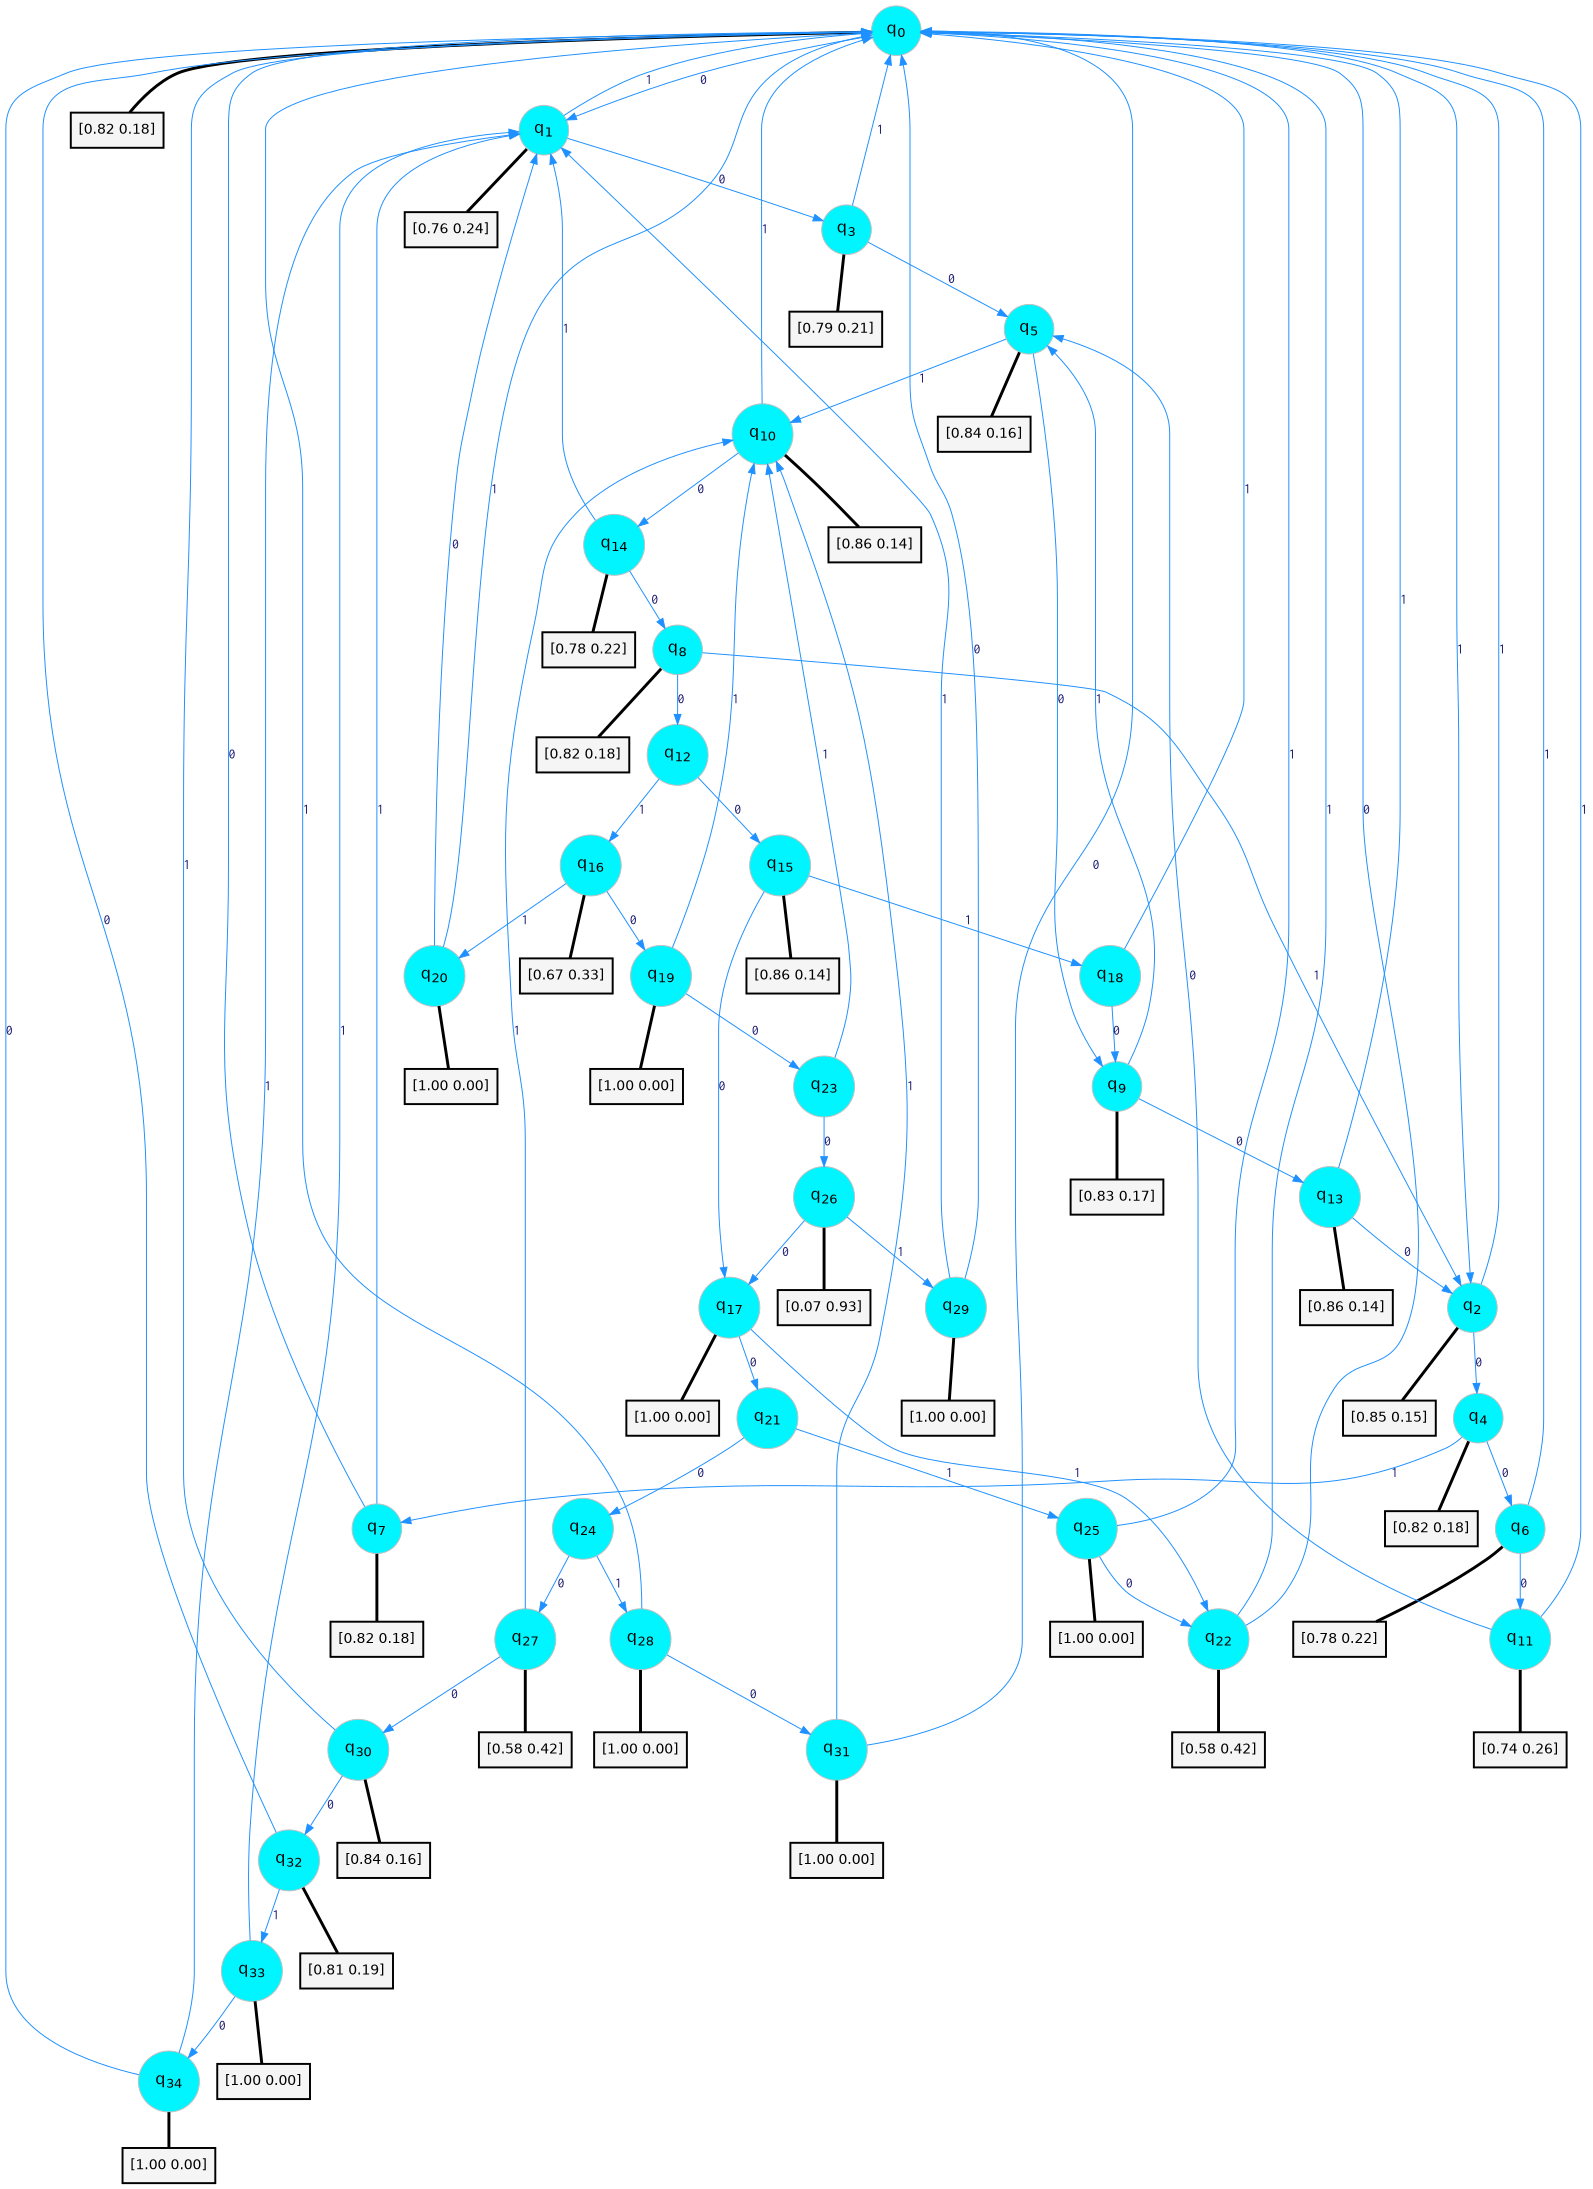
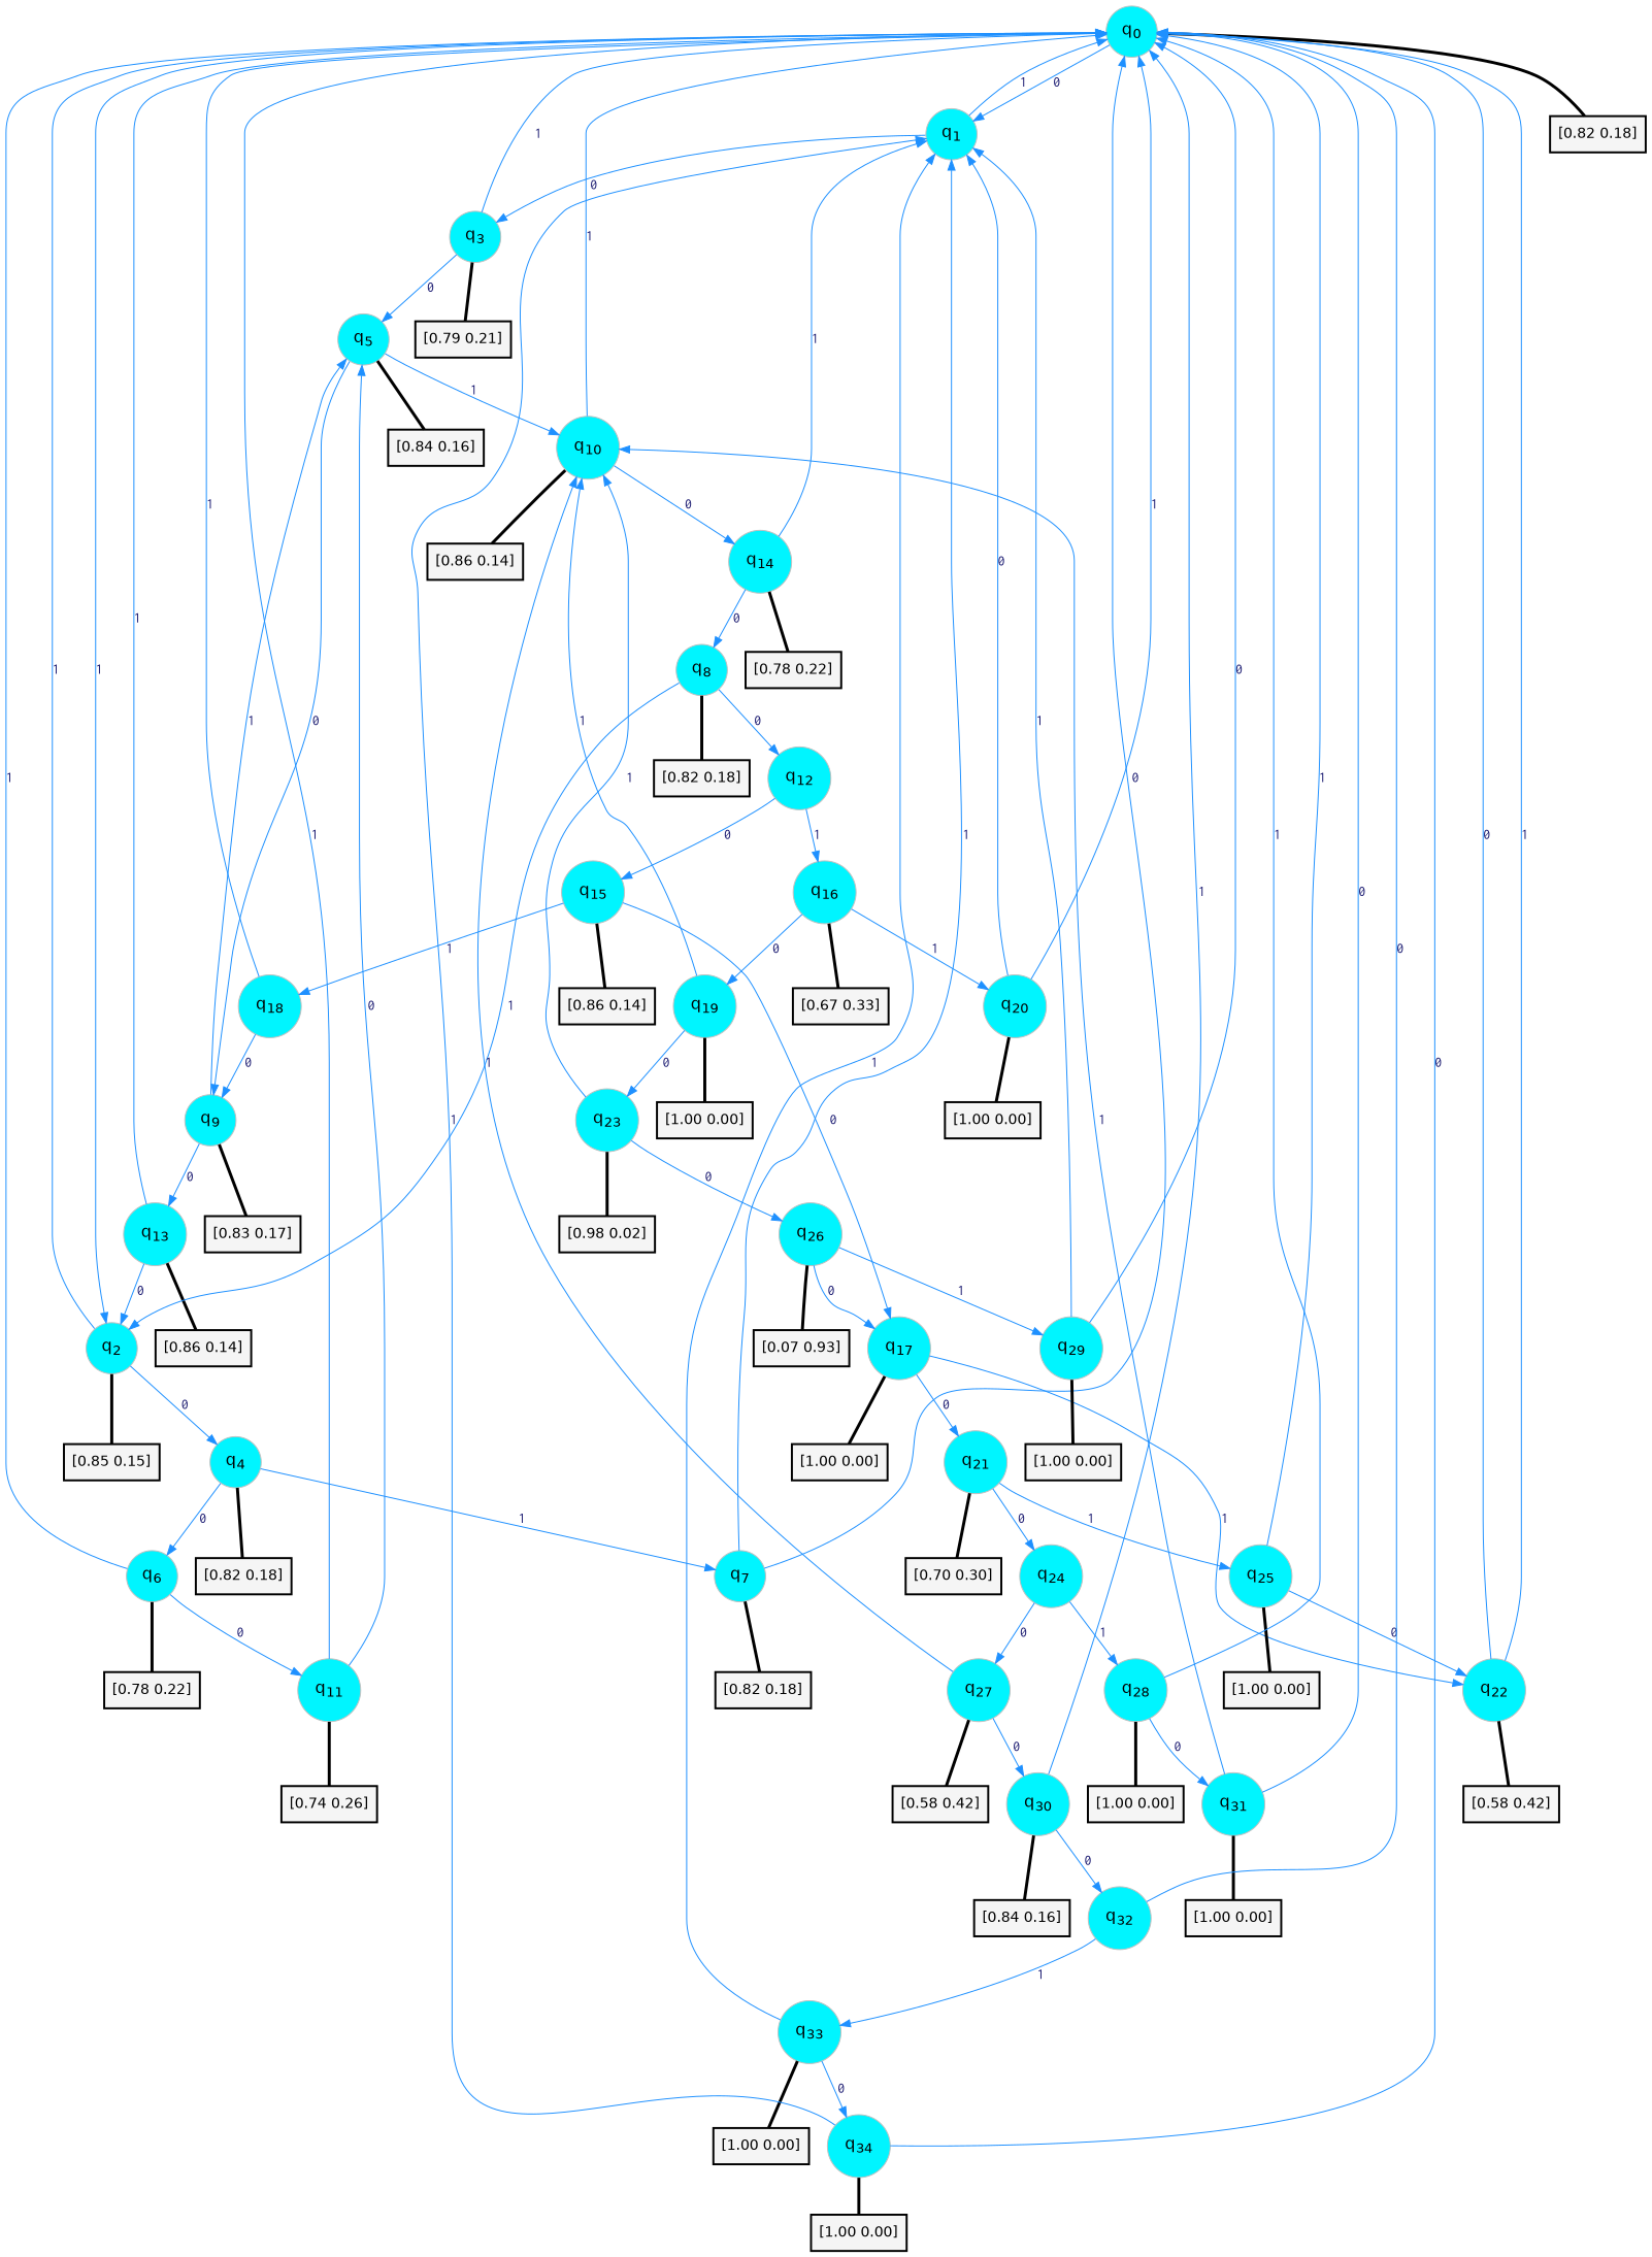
  digraph {
    rankdir=TD
    node [color=gray fillcolor=turquoise1 fontcolor=black fontname=Helvetica fontsize=16 fontweight=bold shape=circle style=filled]
    edge [arrowsize=1 color=dodgerblue1 fontcolor=midnightblue fontname=courier fontweight=bold penwidth=1 style=solid weight=20]
    n1 [label=<q<SUB>0</SUB>>]
    n2 [label=<q<SUB>1</SUB>>]
    n3 [label=<q<SUB>2</SUB>>]
    n4 [color=black fillcolor=whitesmoke fontsize=14 label="[0.82 0.18]" penwidth=2 shape=box]
    n5 [label=<q<SUB>3</SUB>>]
-   n6 [color=black fillcolor=whitesmoke fontsize=14 label="[0.76 0.24]" penwidth=2 shape=box]
    n7 [label=<q<SUB>4</SUB>>]
    n8 [color=black fillcolor=whitesmoke fontsize=14 label="[0.85 0.15]" penwidth=2 shape=box]
    n9 [label=<q<SUB>5</SUB>>]
    n10 [color=black fillcolor=whitesmoke fontsize=14 label="[0.79 0.21]" penwidth=2 shape=box]
    n11 [label=<q<SUB>6</SUB>>]
    n12 [label=<q<SUB>7</SUB>>]
    n13 [color=black fillcolor=whitesmoke fontsize=14 label="[0.82 0.18]" penwidth=2 shape=box]
    n14 [label=<q<SUB>9</SUB>>]
    n15 [label=<q<SUB>10</SUB>>]
    n16 [color=black fillcolor=whitesmoke fontsize=14 label="[0.84 0.16]" penwidth=2 shape=box]
    n17 [label=<q<SUB>11</SUB>>]
    n18 [color=black fillcolor=whitesmoke fontsize=14 label="[0.78 0.22]" penwidth=2 shape=box]
    n19 [color=black fillcolor=whitesmoke fontsize=14 label="[0.82 0.18]" penwidth=2 shape=box]
    n20 [label=<q<SUB>13</SUB>>]
    n21 [color=black fillcolor=whitesmoke fontsize=14 label="[0.83 0.17]" penwidth=2 shape=box]
    n22 [label=<q<SUB>14</SUB>>]
    n23 [color=black fillcolor=whitesmoke fontsize=14 label="[0.86 0.14]" penwidth=2 shape=box]
    n24 [color=black fillcolor=whitesmoke fontsize=14 label="[0.74 0.26]" penwidth=2 shape=box]
    n25 [label=<q<SUB>8</SUB>>]
    n26 [label=<q<SUB>12</SUB>>]
    n27 [color=black fillcolor=whitesmoke fontsize=14 label="[0.82 0.18]" penwidth=2 shape=box]
    n28 [label=<q<SUB>15</SUB>>]
    n29 [label=<q<SUB>16</SUB>>]
    n30 [color=black fillcolor=whitesmoke fontsize=14 label="[0.86 0.14]" penwidth=2 shape=box]
    n31 [color=black fillcolor=whitesmoke fontsize=14 label="[0.78 0.22]" penwidth=2 shape=box]
    n32 [label=<q<SUB>17</SUB>>]
    n33 [label=<q<SUB>18</SUB>>]
    n34 [color=black fillcolor=whitesmoke fontsize=14 label="[0.86 0.14]" penwidth=2 shape=box]
    n35 [label=<q<SUB>19</SUB>>]
    n36 [label=<q<SUB>20</SUB>>]
    n37 [color=black fillcolor=whitesmoke fontsize=14 label="[0.67 0.33]" penwidth=2 shape=box]
    n38 [label=<q<SUB>21</SUB>>]
    n39 [label=<q<SUB>22</SUB>>]
    n40 [color=black fillcolor=whitesmoke fontsize=14 label="[1.00 0.00]" penwidth=2 shape=box]
    n41 [label=<q<SUB>23</SUB>>]
    n42 [color=black fillcolor=whitesmoke fontsize=14 label="[1.00 0.00]" penwidth=2 shape=box]
    n43 [color=black fillcolor=whitesmoke fontsize=14 label="[1.00 0.00]" penwidth=2 shape=box]
    n44 [label=<q<SUB>24</SUB>>]
    n45 [label=<q<SUB>25</SUB>>]
+   n46 [color=black fillcolor=whitesmoke fontsize=14 label="[0.70 0.30]" penwidth=2 shape=box]
    n47 [color=black fillcolor=whitesmoke fontsize=14 label="[0.58 0.42]" penwidth=2 shape=box]
    n48 [label=<q<SUB>26</SUB>>]
+   n49 [color=black fillcolor=whitesmoke fontsize=14 label="[0.98 0.02]" penwidth=2 shape=box]
    n50 [label=<q<SUB>27</SUB>>]
    n51 [label=<q<SUB>28</SUB>>]
    n52 [color=black fillcolor=whitesmoke fontsize=14 label="[1.00 0.00]" penwidth=2 shape=box]
    n53 [label=<q<SUB>29</SUB>>]
    n54 [color=black fillcolor=whitesmoke fontsize=14 label="[0.07 0.93]" penwidth=2 shape=box]
    n55 [label=<q<SUB>30</SUB>>]
    n56 [color=black fillcolor=whitesmoke fontsize=14 label="[0.58 0.42]" penwidth=2 shape=box]
    n57 [label=<q<SUB>31</SUB>>]
    n58 [color=black fillcolor=whitesmoke fontsize=14 label="[1.00 0.00]" penwidth=2 shape=box]
    n59 [color=black fillcolor=whitesmoke fontsize=14 label="[1.00 0.00]" penwidth=2 shape=box]
    n60 [label=<q<SUB>32</SUB>>]
    n61 [color=black fillcolor=whitesmoke fontsize=14 label="[0.84 0.16]" penwidth=2 shape=box]
    n62 [color=black fillcolor=whitesmoke fontsize=14 label="[1.00 0.00]" penwidth=2 shape=box]
    n63 [label=<q<SUB>33</SUB>>]
-   n64 [color=black fillcolor=whitesmoke fontsize=14 label="[0.81 0.19]" penwidth=2 shape=box]
    n65 [label=<q<SUB>34</SUB>>]
    n66 [color=black fillcolor=whitesmoke fontsize=14 label="[1.00 0.00]" penwidth=2 shape=box]
    n67 [color=black fillcolor=whitesmoke fontsize=14 label="[1.00 0.00]" penwidth=2 shape=box]
    n1 -> n2 [label=0]
    n1 -> n3 [label=1]
    n1 -> n4 [arrowhead=none color=black penwidth=3]
    n2 -> n1 [label=1]
    n2 -> n5 [label=0]
-   n2 -> n6 [arrowhead=none color=black penwidth=3]
    n3 -> n1 [label=1]
    n3 -> n7 [label=0]
    n3 -> n8 [arrowhead=none color=black penwidth=3]
    n5 -> n1 [label=1]
    n5 -> n9 [label=0]
    n5 -> n10 [arrowhead=none color=black penwidth=3]
    n7 -> n11 [label=0]
    n7 -> n12 [label=1]
    n7 -> n13 [arrowhead=none color=black penwidth=3]
    n9 -> n14 [label=0]
    n9 -> n15 [label=1]
    n9 -> n16 [arrowhead=none color=black penwidth=3]
    n11 -> n1 [label=1]
    n11 -> n17 [label=0]
    n11 -> n18 [arrowhead=none color=black penwidth=3]
    n12 -> n1 [label=0]
    n12 -> n2 [label=1]
    n12 -> n19 [arrowhead=none color=black penwidth=3]
    n14 -> n9 [label=1]
    n14 -> n20 [label=0]
    n14 -> n21 [arrowhead=none color=black penwidth=3]
    n15 -> n1 [label=1]
    n15 -> n22 [label=0]
    n15 -> n23 [arrowhead=none color=black penwidth=3]
    n17 -> n1 [label=1]
    n17 -> n9 [label=0]
    n17 -> n24 [arrowhead=none color=black penwidth=3]
    n20 -> n1 [label=1]
    n20 -> n3 [label=0]
    n20 -> n30 [arrowhead=none color=black penwidth=3]
    n22 -> n2 [label=1]
    n22 -> n25 [label=0]
    n22 -> n31 [arrowhead=none color=black penwidth=3]
    n25 -> n3 [label=1]
    n25 -> n26 [label=0]
    n25 -> n27 [arrowhead=none color=black penwidth=3]
    n26 -> n28 [label=0]
    n26 -> n29 [label=1]
    n28 -> n32 [label=0]
    n28 -> n33 [label=1]
    n28 -> n34 [arrowhead=none color=black penwidth=3]
    n29 -> n35 [label=0]
    n29 -> n36 [label=1]
    n29 -> n37 [arrowhead=none color=black penwidth=3]
    n32 -> n38 [label=0]
    n32 -> n39 [label=1]
    n32 -> n40 [arrowhead=none color=black penwidth=3]
    n33 -> n1 [label=1]
    n33 -> n14 [label=0]
    n35 -> n15 [label=1]
    n35 -> n41 [label=0]
    n35 -> n42 [arrowhead=none color=black penwidth=3]
    n36 -> n1 [label=1]
    n36 -> n2 [label=0]
    n36 -> n43 [arrowhead=none color=black penwidth=3]
    n38 -> n44 [label=0]
    n38 -> n45 [label=1]
+   n38 -> n46 [arrowhead=none color=black penwidth=3]
    n39 -> n1 [label=0]
    n39 -> n1 [label=1]
    n39 -> n47 [arrowhead=none color=black penwidth=3]
    n41 -> n15 [label=1]
    n41 -> n48 [label=0]
+   n41 -> n49 [arrowhead=none color=black penwidth=3]
    n44 -> n50 [label=0]
    n44 -> n51 [label=1]
    n45 -> n1 [label=1]
    n45 -> n39 [label=0]
    n45 -> n52 [arrowhead=none color=black penwidth=3]
    n48 -> n32 [label=0]
    n48 -> n53 [label=1]
    n48 -> n54 [arrowhead=none color=black penwidth=3]
    n50 -> n15 [label=1]
    n50 -> n55 [label=0]
    n50 -> n56 [arrowhead=none color=black penwidth=3]
    n51 -> n1 [label=1]
    n51 -> n57 [label=0]
    n51 -> n58 [arrowhead=none color=black penwidth=3]
    n53 -> n1 [label=0]
    n53 -> n2 [label=1]
    n53 -> n59 [arrowhead=none color=black penwidth=3]
    n55 -> n1 [label=1]
    n55 -> n60 [label=0]
    n55 -> n61 [arrowhead=none color=black penwidth=3]
    n57 -> n1 [label=0]
    n57 -> n15 [label=1]
    n57 -> n62 [arrowhead=none color=black penwidth=3]
    n60 -> n1 [label=0]
    n60 -> n63 [label=1]
-   n60 -> n64 [arrowhead=none color=black penwidth=3]
    n63 -> n2 [label=1]
    n63 -> n65 [label=0]
    n63 -> n66 [arrowhead=none color=black penwidth=3]
    n65 -> n1 [label=0]
    n65 -> n2 [label=1]
    n65 -> n67 [arrowhead=none color=black penwidth=3]
  }
